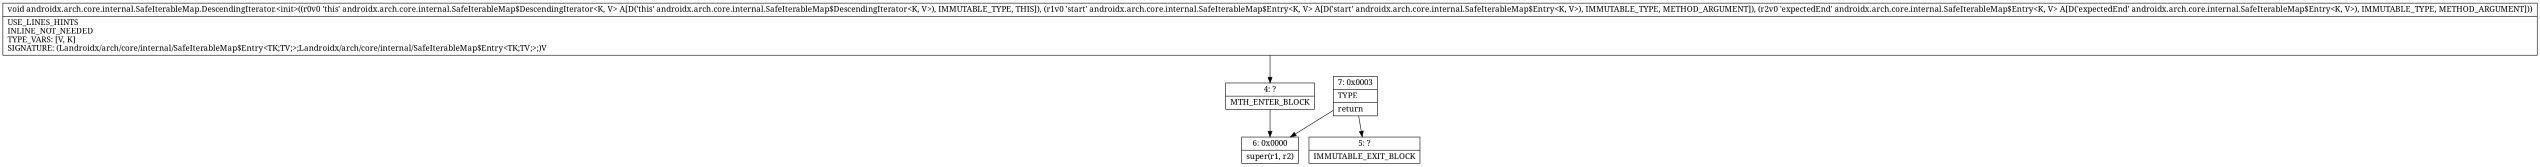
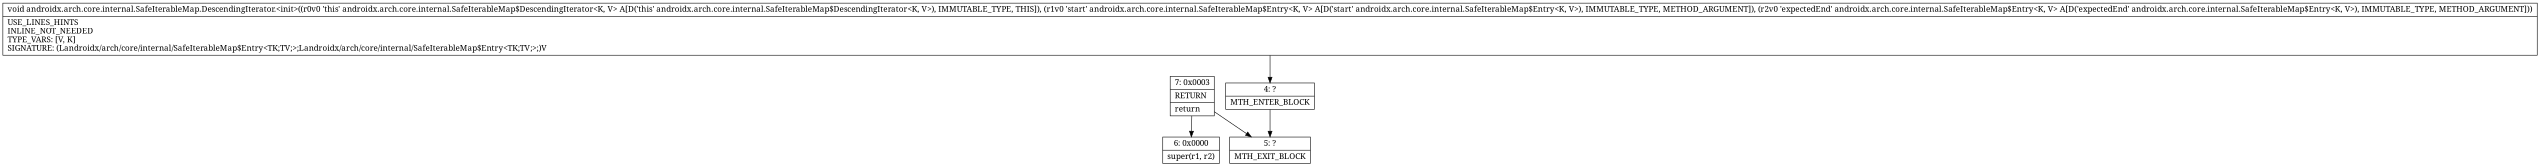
  digraph {
    fontname="Noto Serif"
    node [fontname="Noto Serif" shape=record]
    edge [fontname="Noto Serif"]
    n1 [label="{4\:\ ?|MTH_ENTER_BLOCK\l}"]
    n2 [label="{6\:\ 0x0000|super(r1, r2)\l}"]
-   n3 [label="{7\:\ 0x0003|TYPE\l|return\l}"]
-   n4 [label="{5\:\ ?|IMMUTABLE_EXIT_BLOCK\l}"]
+   n3 [label="{7\:\ 0x0003|RETURN\l|return\l}"]
+   n4 [label="{5\:\ ?|MTH_EXIT_BLOCK\l}"]
    n5 [label="{void androidx.arch.core.internal.SafeIterableMap.DescendingIterator.\<init\>((r0v0 'this' androidx.arch.core.internal.SafeIterableMap$DescendingIterator\<K, V\> A[D('this' androidx.arch.core.internal.SafeIterableMap$DescendingIterator\<K, V\>), IMMUTABLE_TYPE, THIS]), (r1v0 'start' androidx.arch.core.internal.SafeIterableMap$Entry\<K, V\> A[D('start' androidx.arch.core.internal.SafeIterableMap$Entry\<K, V\>), IMMUTABLE_TYPE, METHOD_ARGUMENT]), (r2v0 'expectedEnd' androidx.arch.core.internal.SafeIterableMap$Entry\<K, V\> A[D('expectedEnd' androidx.arch.core.internal.SafeIterableMap$Entry\<K, V\>), IMMUTABLE_TYPE, METHOD_ARGUMENT]))  | USE_LINES_HINTS\lINLINE_NOT_NEEDED\lTYPE_VARS: [V, K]\lSIGNATURE: (Landroidx\/arch\/core\/internal\/SafeIterableMap$Entry\<TK;TV;\>;Landroidx\/arch\/core\/internal\/SafeIterableMap$Entry\<TK;TV;\>;)V\l}"]
-   n1 -> n2
+   n1 -> n4
    n3 -> n2
    n3 -> n4
    n5 -> n1
  }
